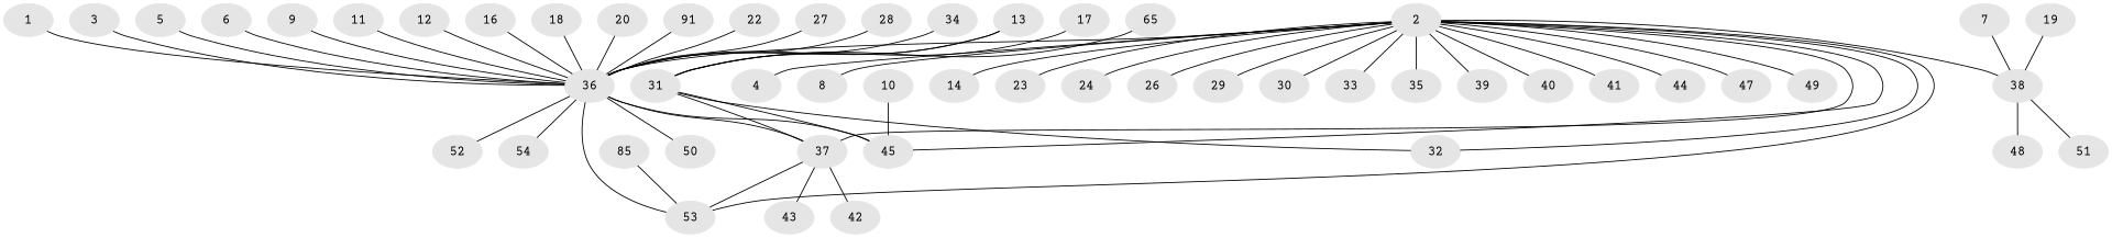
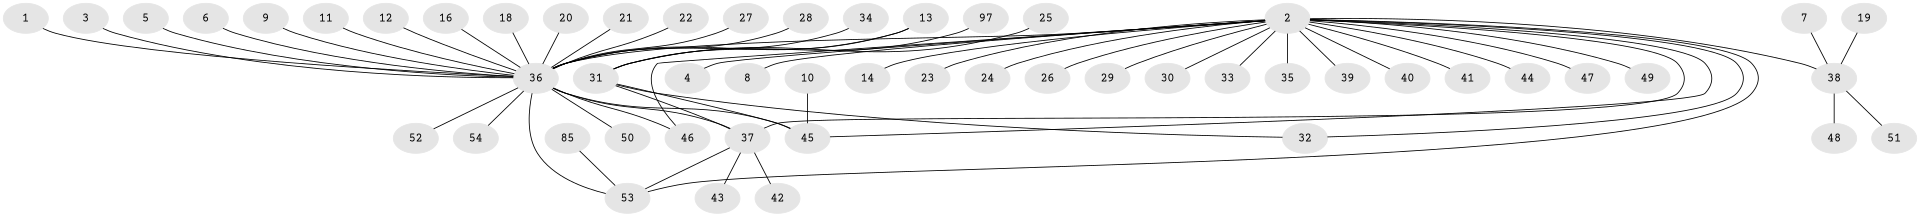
  graph {
    fontname="Courier Prime"
    node [color=gray90 fontname="Courier Prime" style=filled]
    edge [fontname="Courier Prime" weight=1.0]
    1
    36
    37
    45
+   46
    53
    50
    52
    54
    2
    4
    8
    14
    23
    24
    26
    29
    30
    32
    33
    35
    38
    39
    40
    41
    44
    47
    49
    42
    43
    48
    51
    3
    5
    6
    7
    9
    10
    11
    12
    13
    31
    n43 [label=85]
    16
-   17
+   17 [label=97]
    18
    19
    20
-   21 [label=91]
+   21
    22
-   25 [label=65]
+   25
    27
    28
    34
    1 -- 36
    36 -- 37 [weight=2.0]
    36 -- 45
+   36 -- 46
    36 -- 53
    36 -- 50
    36 -- 52
    36 -- 54
    37 -- 53
    37 -- 42
    37 -- 43
    2 -- 36 [weight=3.0]
    2 -- 37 [weight=3.0]
    2 -- 45
+   2 -- 46
    2 -- 53
    2 -- 4
    2 -- 8
    2 -- 14
    2 -- 23
    2 -- 24
    2 -- 26
    2 -- 29
    2 -- 30
    2 -- 32
    2 -- 33
    2 -- 35
    2 -- 38
    2 -- 39
    2 -- 40
    2 -- 41
    2 -- 44
    2 -- 47
    2 -- 49
    38 -- 48
    38 -- 51
    3 -- 36 [weight=2.0]
    5 -- 36
    6 -- 36
    7 -- 38
    9 -- 36
    10 -- 45
    11 -- 36
    12 -- 36
    13 -- 36
    13 -- 31
    31 -- 37
    31 -- 45
    31 -- 32
    n43 -- 53
    16 -- 36
    17 -- 31
    18 -- 36
    19 -- 38
    20 -- 36
    21 -- 36
    22 -- 36
    25 -- 31
    27 -- 36
    28 -- 36
    34 -- 36
  }
